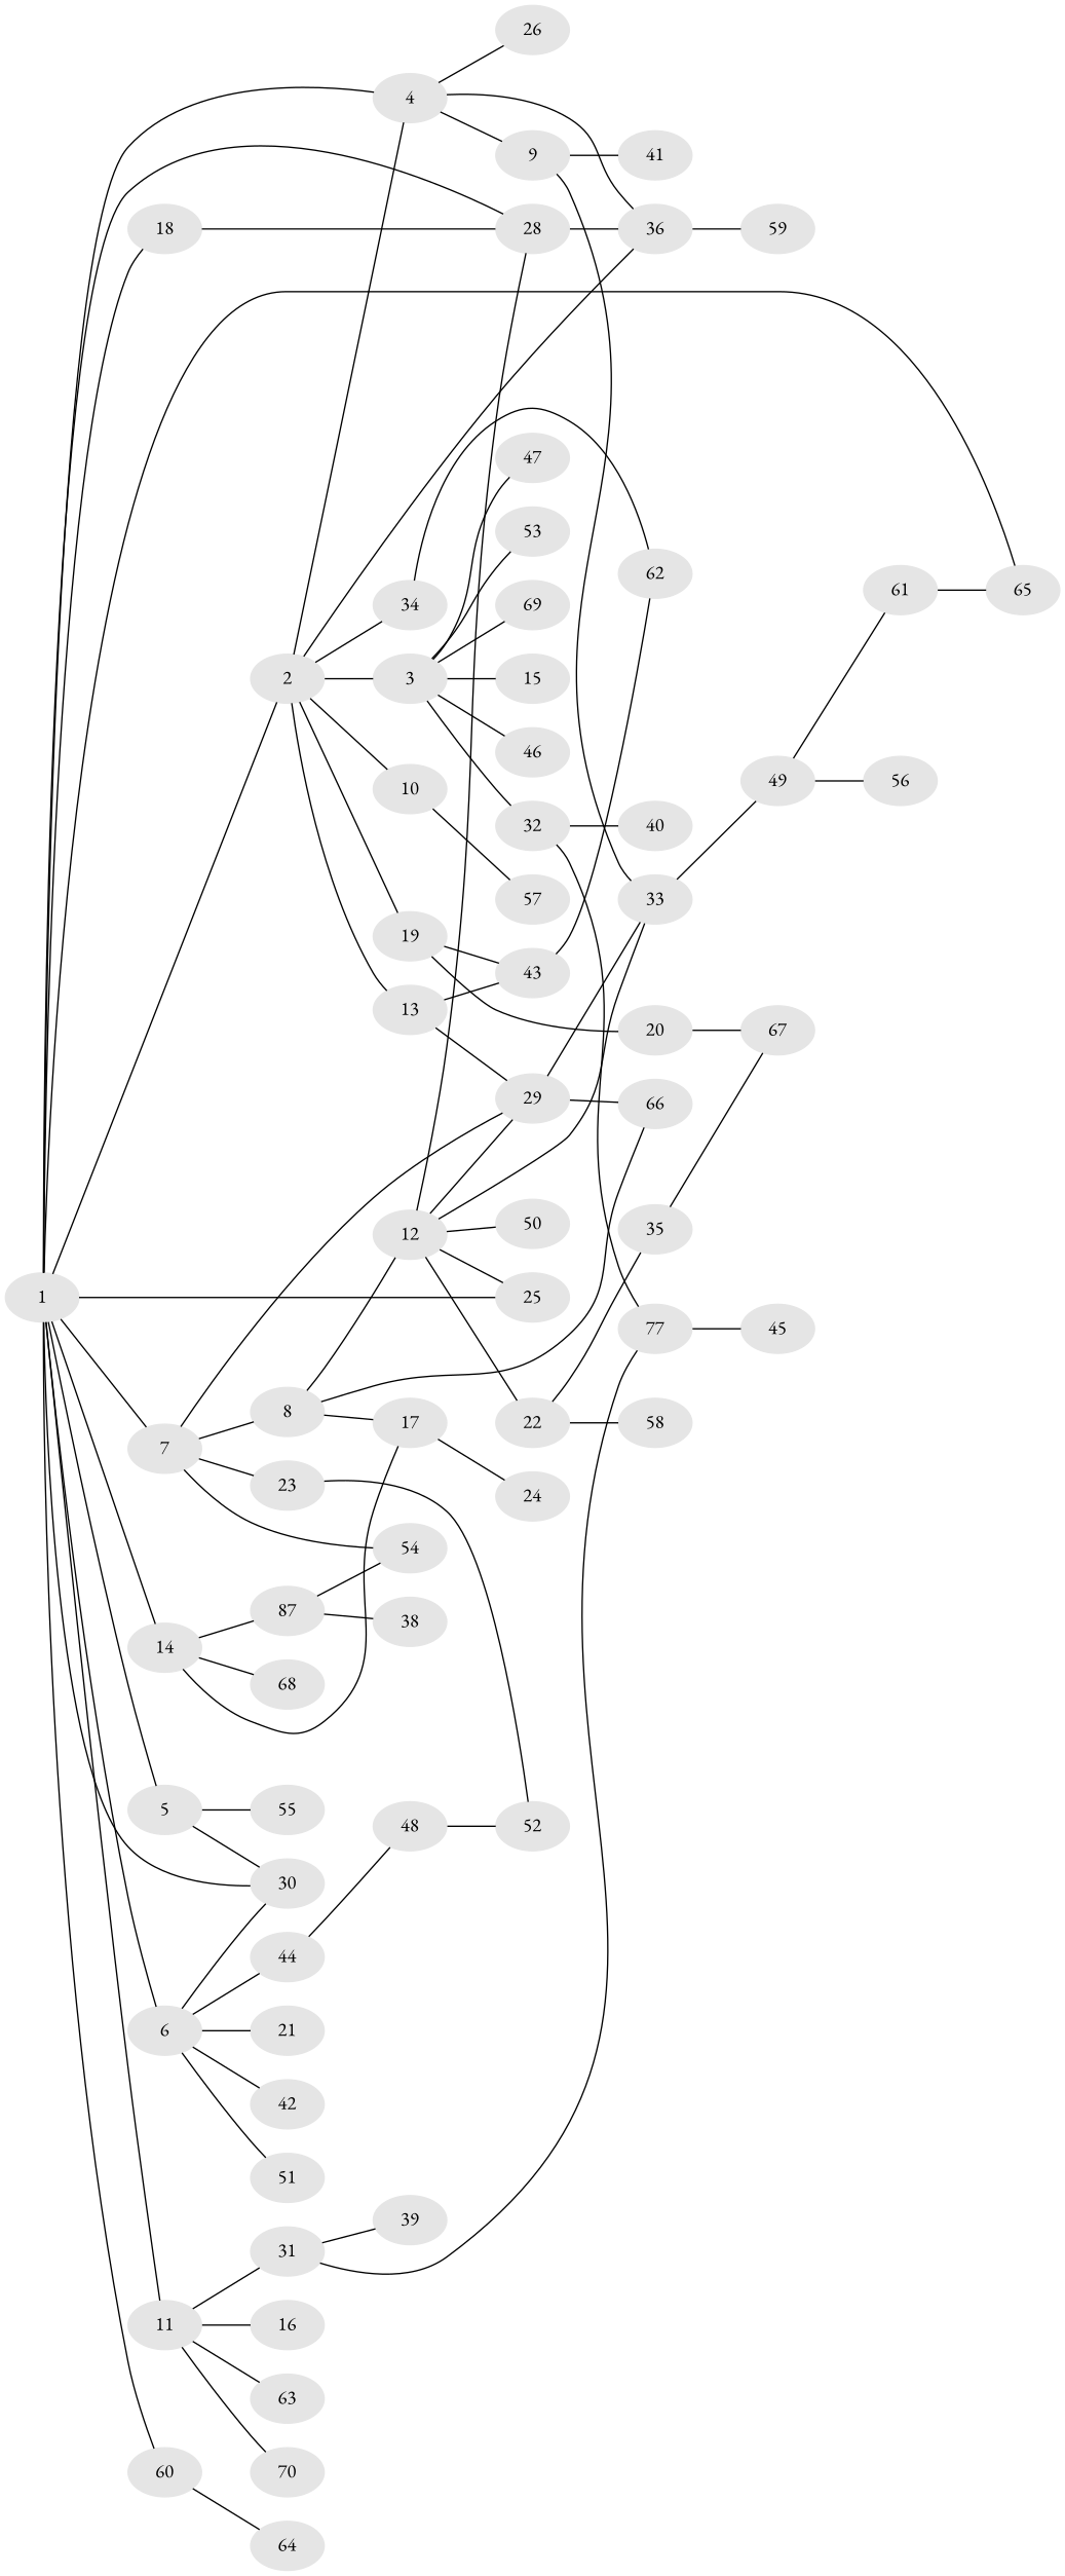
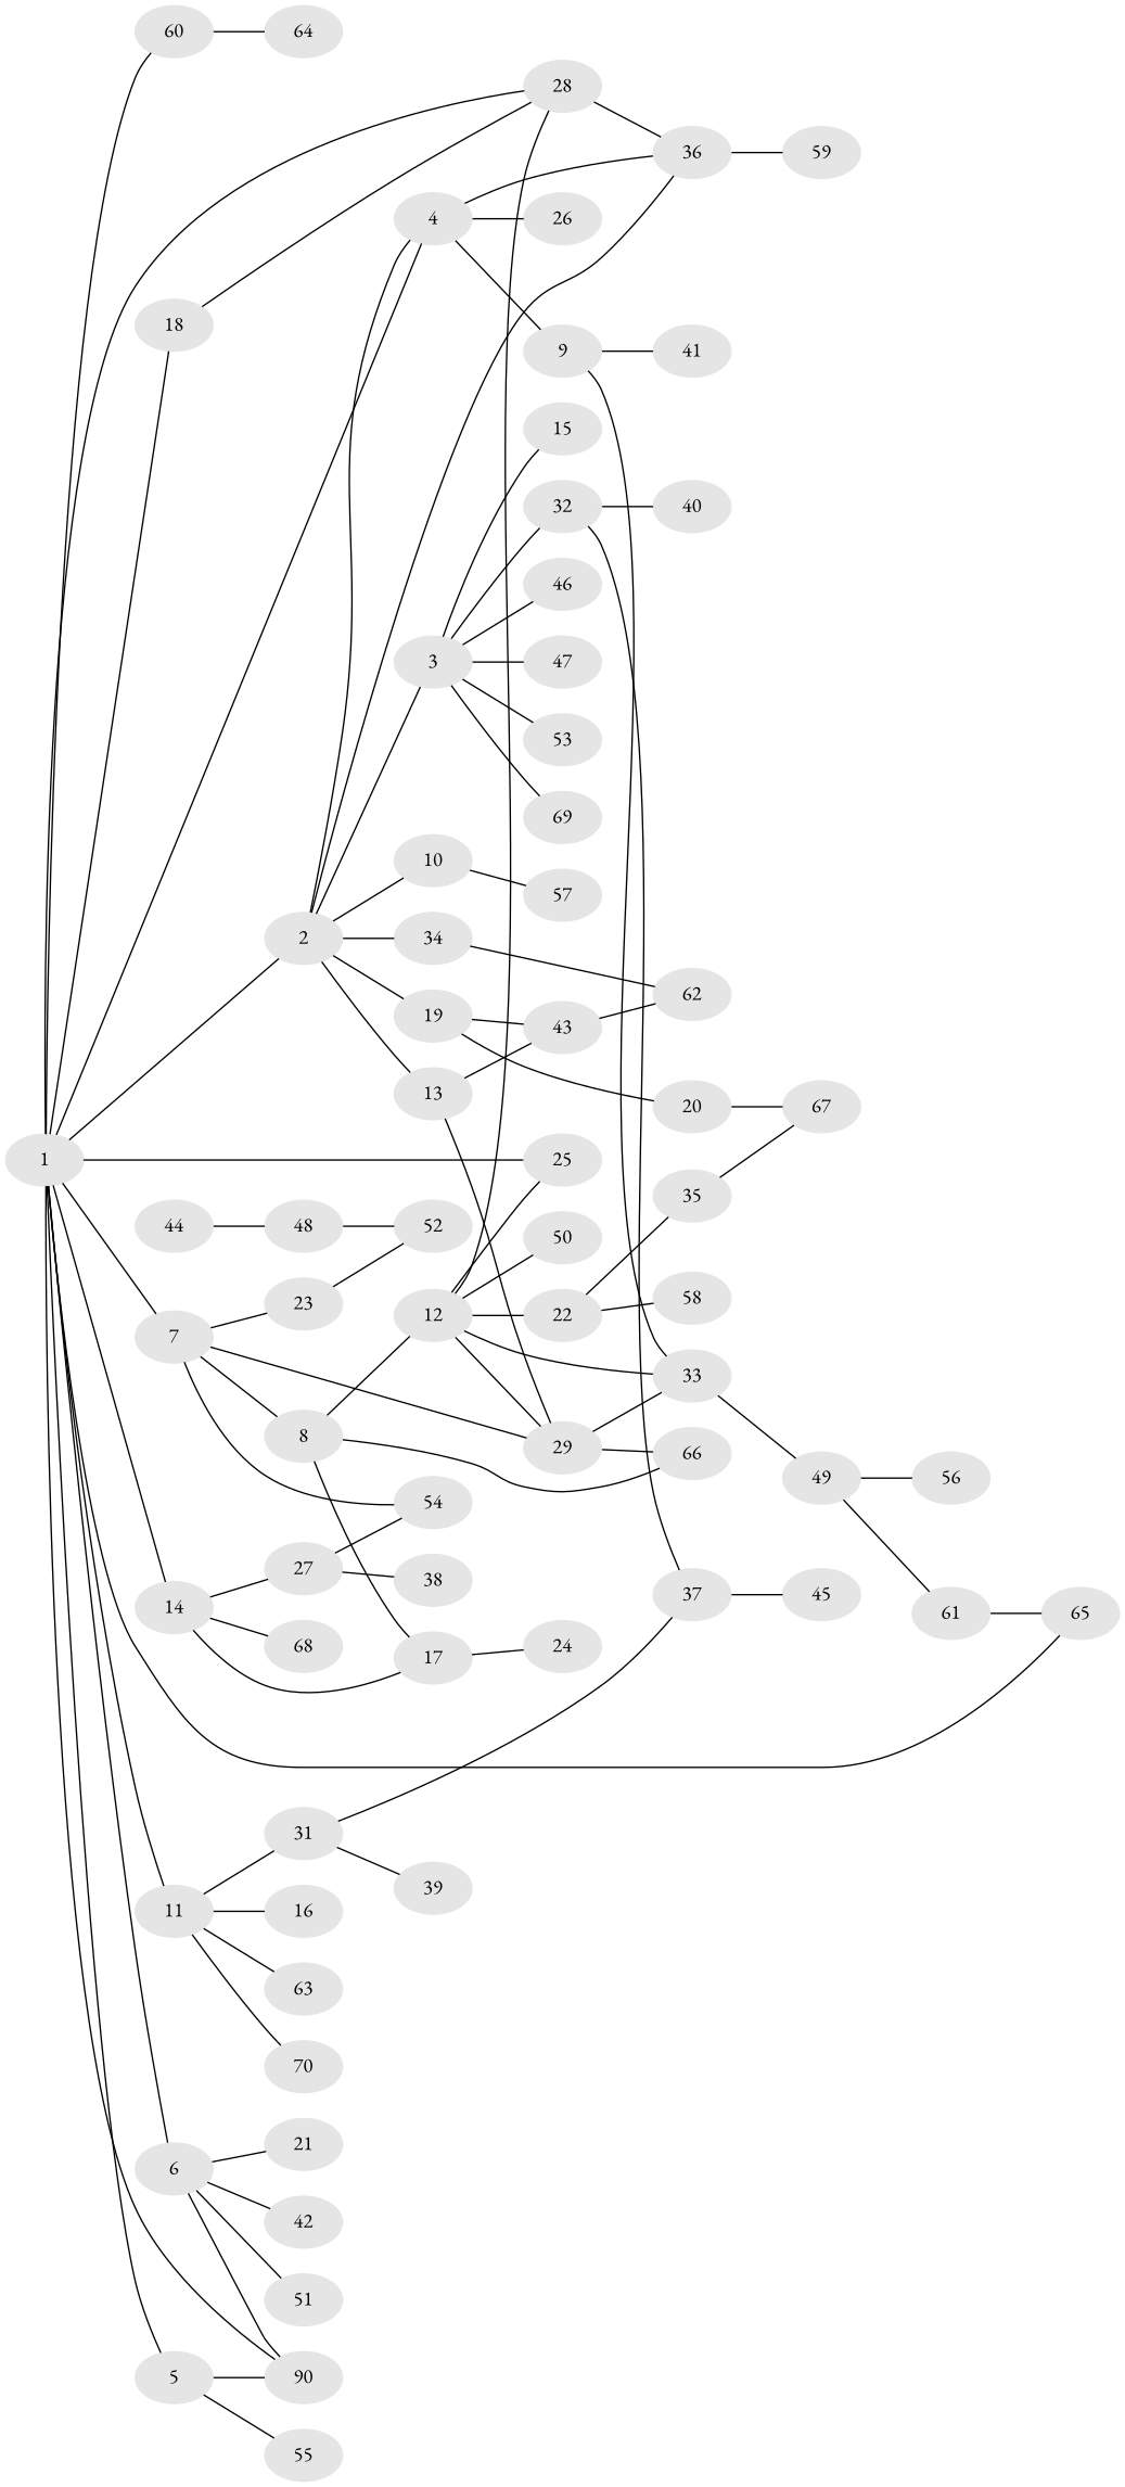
  graph {
    fontname="EB Garamond"
    rankdir=LR
    node [color=gray90 fontname="EB Garamond" style=filled]
    edge [fontname="EB Garamond" weight=1.0]
    1
    2
    4
    5
    6
    7
    11
    14
    18
    25
    28
-   30
+   30 [label=90]
    60
    65
    3
    10
    13
    19
    34
    36
    9
    26
    55
    21
    42
    44
    51
    8
    23
    29
    54
    16
    31
    63
    70
    17
-   27 [label=87]
+   27
    68
    64
    15
    32
    46
    47
    53
    69
    57
    43
    20
    62
    59
-   37 [label=77]
+   37
    40
    33
    41
    48
    12
    66
    52
    22
    50
    24
    49
    39
    35
    58
    38
    67
    45
    56
    61
    1 -- 2
    1 -- 4
    1 -- 5
    1 -- 6
    1 -- 7
    1 -- 11
    1 -- 14
    1 -- 18
    1 -- 25 [weight=8.0]
    1 -- 28
    1 -- 30
    1 -- 60
    1 -- 65
    2 -- 4
    2 -- 3
    2 -- 10
    2 -- 13
    2 -- 19
    2 -- 34 [weight=2.0]
    2 -- 36
    4 -- 36
    4 -- 9
    4 -- 26 [weight=2.0]
    5 -- 30
    5 -- 55
    6 -- 30
    6 -- 21 [weight=2.0]
    6 -- 42
-   6 -- 44
    6 -- 51
    7 -- 8
    7 -- 23 [weight=2.0]
    7 -- 29
    7 -- 54
    11 -- 16
    11 -- 31
    11 -- 63
    11 -- 70
    14 -- 17
    14 -- 27
    14 -- 68
    18 -- 28
    28 -- 36
    60 -- 64
    3 -- 15
    3 -- 32
    3 -- 46
    3 -- 47
    3 -- 53
    3 -- 69
    10 -- 57
    13 -- 29
    13 -- 43
    19 -- 43
    19 -- 20
    34 -- 62
    36 -- 59
    9 -- 33 [weight=2.0]
    9 -- 41
    44 -- 48
    8 -- 17
    8 -- 12 [weight=5.0]
    8 -- 66
    23 -- 52
    29 -- 33
    29 -- 66 [weight=3.0]
    31 -- 37
    31 -- 39 [weight=2.0]
    17 -- 24
    27 -- 54
    27 -- 38 [weight=3.0]
    32 -- 37
    32 -- 40 [weight=2.0]
    43 -- 62
    20 -- 67 [weight=2.0]
    37 -- 45
    33 -- 49
    48 -- 52 [weight=2.0]
    12 -- 25
    12 -- 28
    12 -- 29
    12 -- 33
    12 -- 22
    12 -- 50
    22 -- 35
    22 -- 58
    49 -- 56
    49 -- 61
    35 -- 67
    61 -- 65 [weight=2.0]
  }
